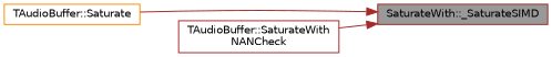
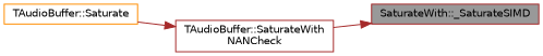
  digraph {
    rankdir=RL
    node [color=brown fillcolor=white fontname=Helvetica fontsize=10 shape=box style=filled]
    edge [color=brown dir=back fontname=Helvetica fontsize=10 labelfontname=Helvetica labelfontsize=10 style=solid]
    n1 [fillcolor=grey60 fontcolor=black height=0.2 label="SaturateWith::_SaturateSIMD" width=0.4]
    n2 [color=darkorange height=0.2 label="TAudioBuffer::Saturate" width=0.4]
    n3 [height=0.2 label="TAudioBuffer::SaturateWith\lNANCheck" width=0.4]
-   n1 -> n2
+   n3 -> n2
    n1 -> n3
  }
